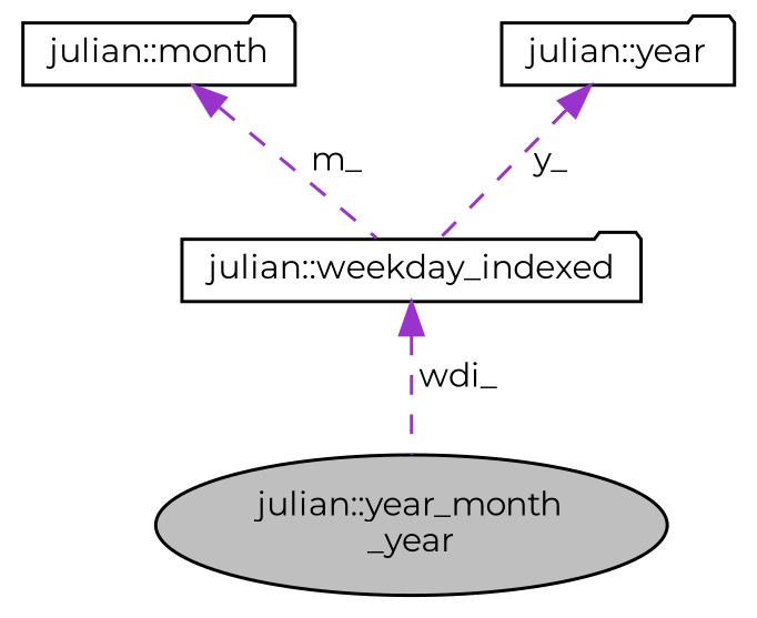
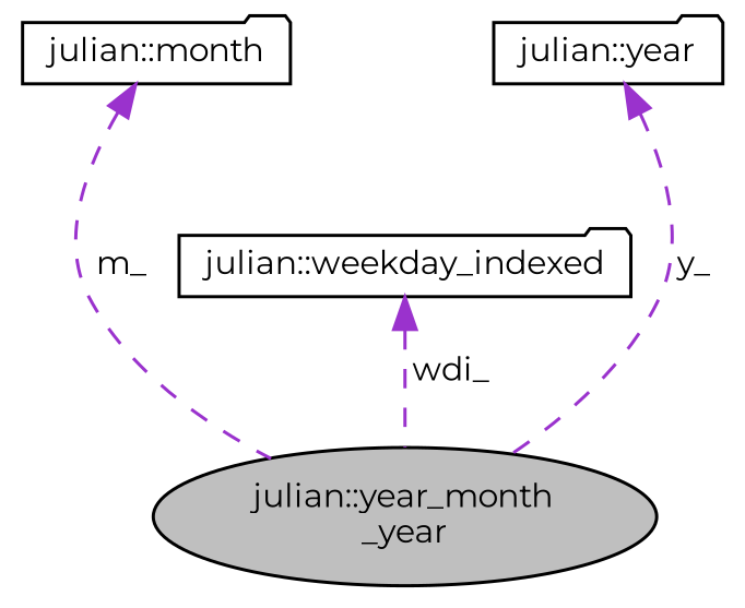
  digraph {
    fontname=Montserrat
    node [color=black fillcolor=white fontname=Montserrat fontsize=10 shape=folder style=filled]
    edge [color=darkorchid3 dir=back fontname=Montserrat fontsize=10 labelfontname=Helvetica labelfontsize=10 style=dashed]
    n1 [fillcolor=grey75 fontcolor=black height=0.2 label="julian::year_month\l_year" shape=ellipse width=0.4]
    n2 [height=0.2 label="julian::month" width=0.4]
    n3 [height=0.2 label="julian::weekday_indexed" width=0.4]
    n4 [height=0.2 label="julian::year" width=0.4]
-   n2 -> n3 [label=" m_"]
+   n2 -> n1 [label=" m_"]
    n3 -> n1 [label=" wdi_"]
-   n4 -> n3 [label=" y_"]
+   n4 -> n1 [label=" y_"]
  }
